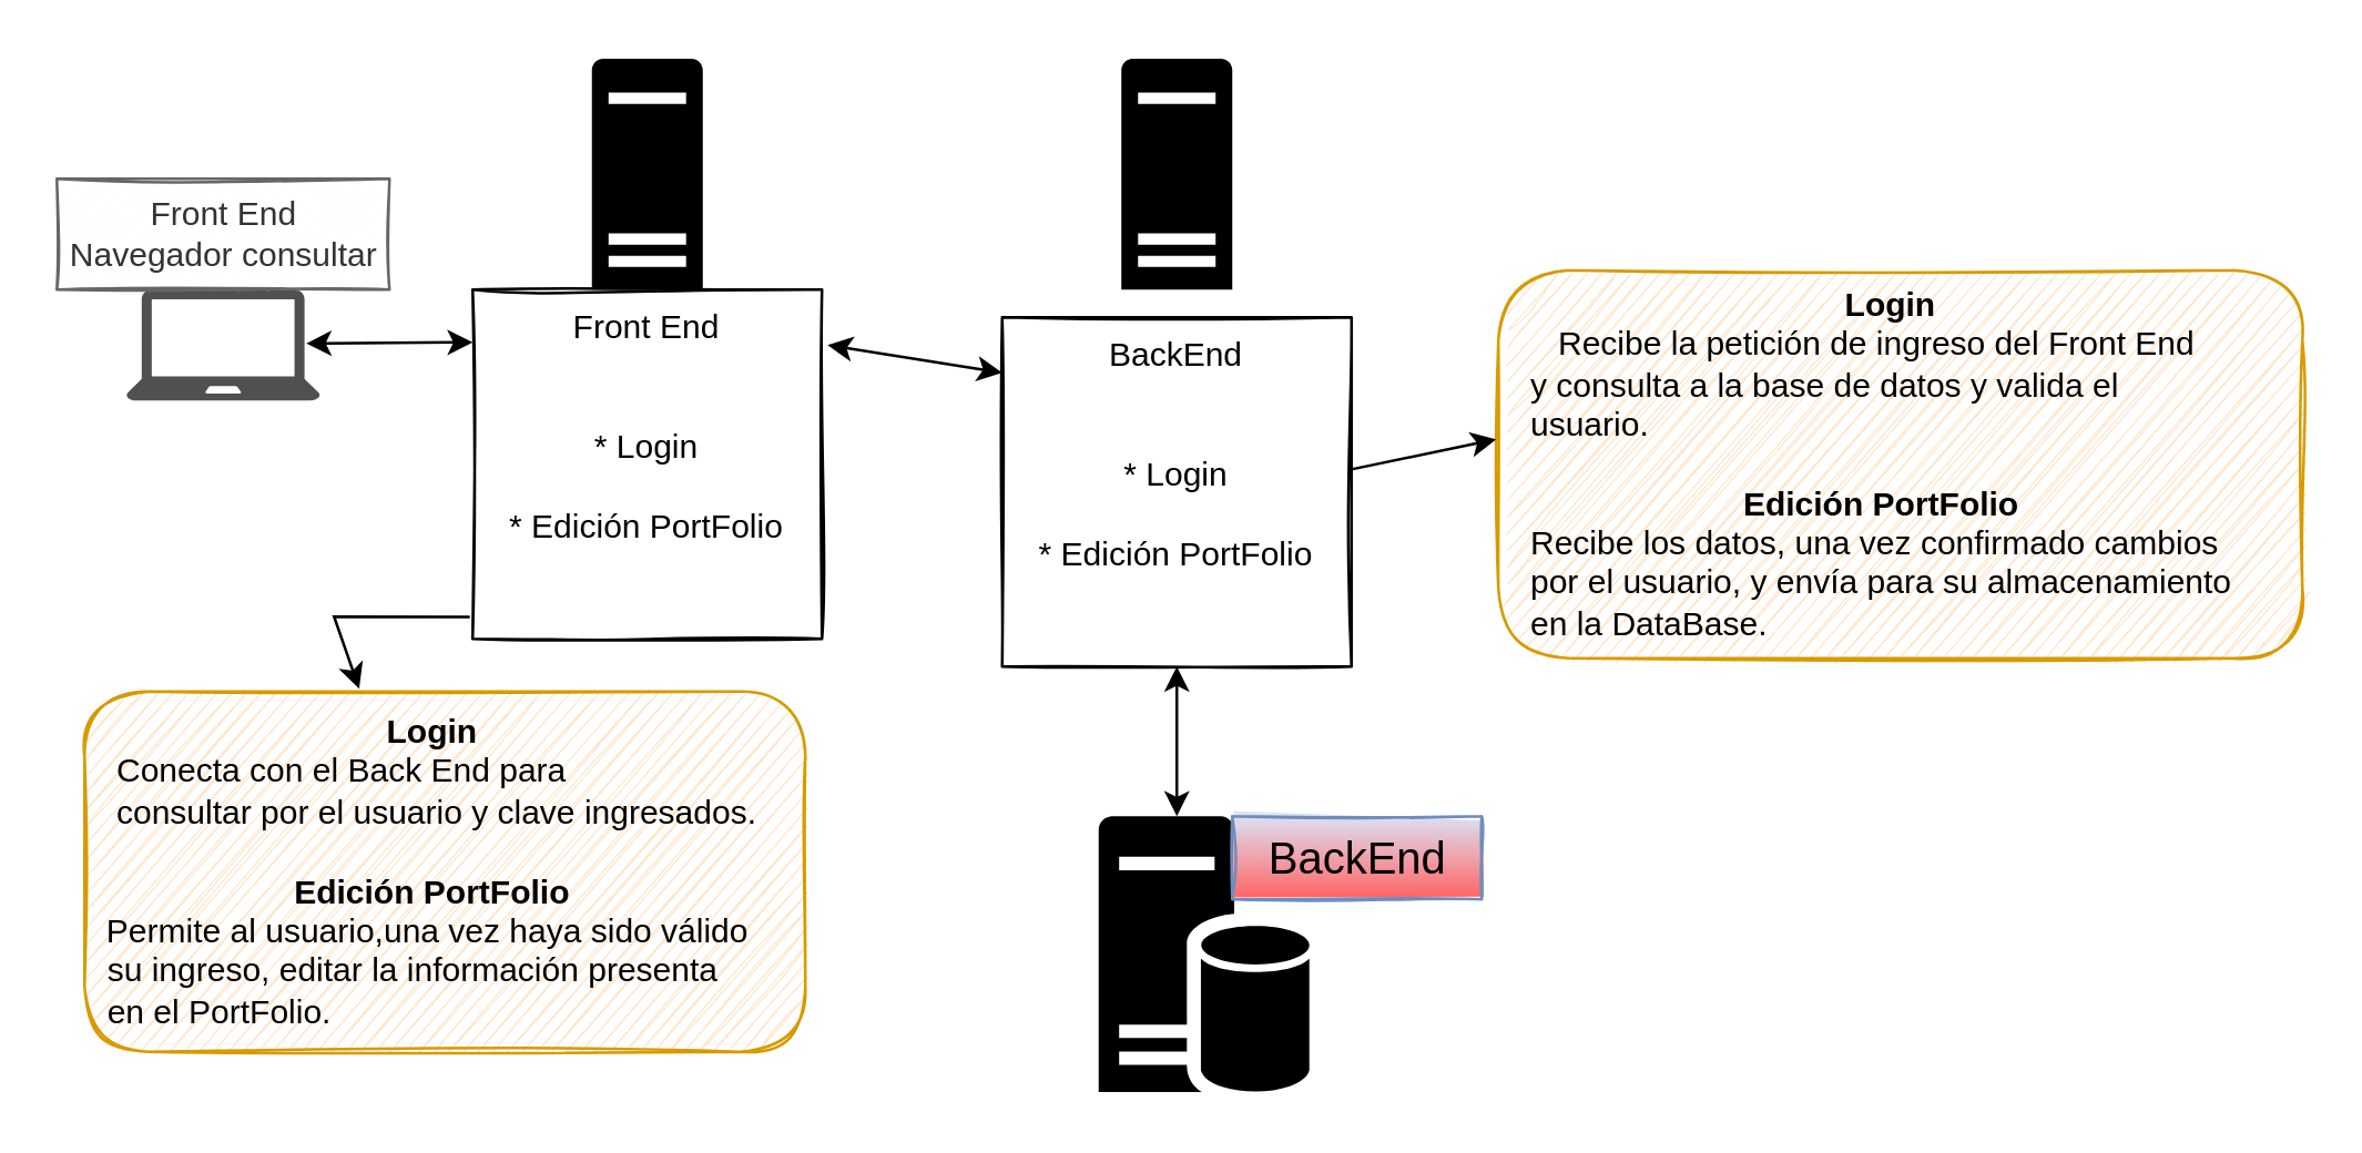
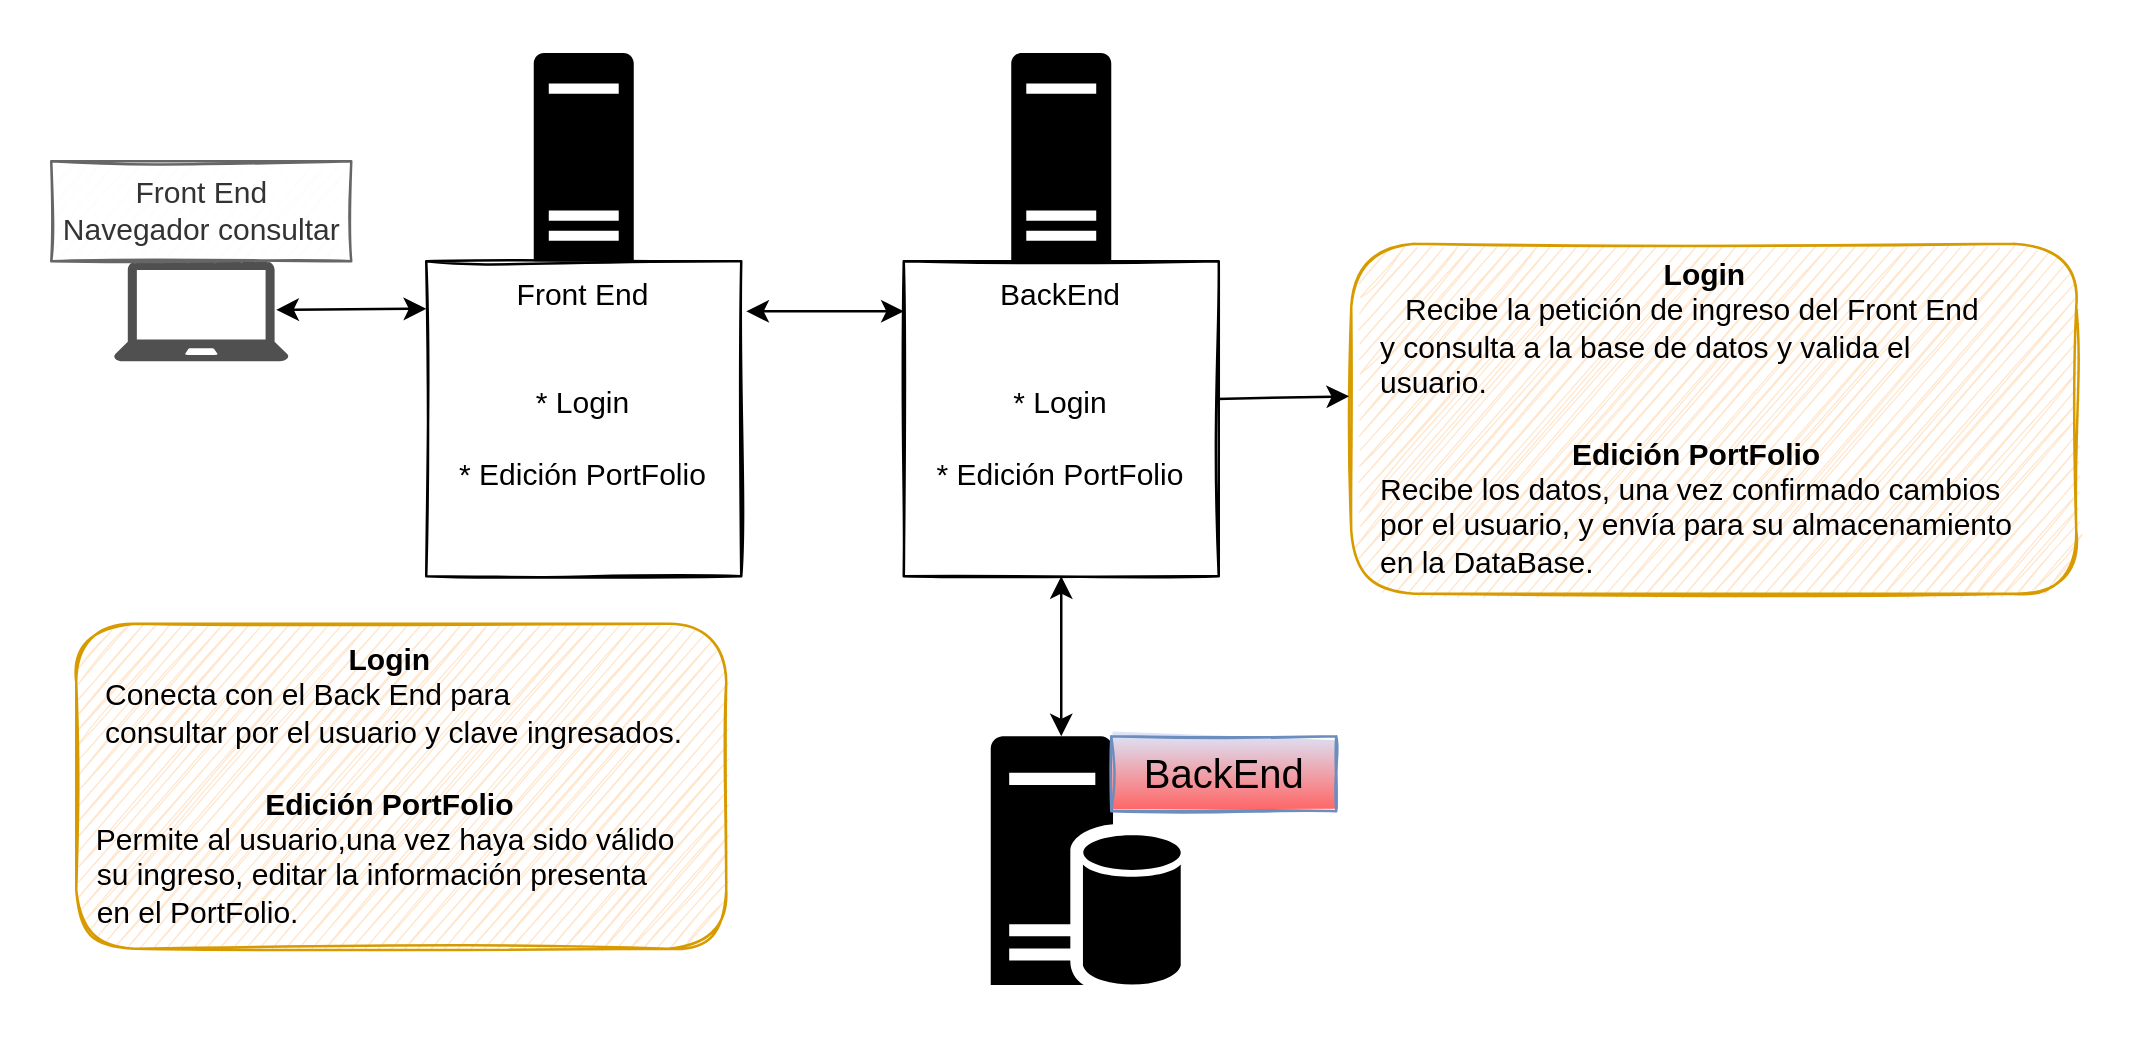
  <mxCell id="0" />
  <mxCell id="1" parent="0" />
  <mxCell id="2" value="" style="sketch=0;pointerEvents=1;shadow=0;dashed=0;html=1;strokeColor=none;fillColor=#505050;labelPosition=center;verticalLabelPosition=bottom;verticalAlign=top;outlineConnect=0;align=center;shape=mxgraph.office.devices.laptop;" vertex="1" parent="1"><mxGeometry x="45" y="104" width="70" height="40" as="geometry" /></mxCell>
  <mxCell id="3" value="Front End&lt;br&gt;Navegador consultar" style="text;html=1;resizable=0;autosize=1;align=center;verticalAlign=middle;points=[];fillColor=#f5f5f5;strokeColor=#666666;rounded=0;fontColor=#333333;fillOpacity=25;sketch=1;glass=0;" vertex="1" parent="1"><mxGeometry x="20" y="64" width="120" height="40" as="geometry" /></mxCell>
  <mxCell id="4" value="" style="endArrow=classic;startArrow=classic;html=1;rounded=0;" edge="1" parent="1"><mxGeometry width="50" height="50" relative="1" as="geometry"><mxPoint x="110" y="123.41" as="sourcePoint" /><mxPoint x="170" y="123" as="targetPoint" /></mxGeometry></mxCell>
  <mxCell id="5" value="" style="sketch=0;aspect=fixed;pointerEvents=1;shadow=0;dashed=0;html=1;strokeColor=none;labelPosition=center;verticalLabelPosition=bottom;verticalAlign=top;align=center;fillColor=#000000;shape=mxgraph.mscae.enterprise.server_generic;glass=0;" vertex="1" parent="1"><mxGeometry x="213" y="20.67" width="40" height="83.33" as="geometry" /></mxCell>
  <mxCell id="6" value="Front End&lt;br&gt;&lt;br&gt;&lt;br&gt;* Login&lt;br&gt;&lt;br&gt;* Edición PortFolio" style="whiteSpace=wrap;html=1;aspect=fixed;glass=0;sketch=1;fillColor=none;imageAspect=0;perimeter=rectanglePerimeter;align=center;verticalAlign=top;" vertex="1" parent="1"><mxGeometry x="170" y="104" width="126" height="126" as="geometry" /></mxCell>
  <mxCell id="7" value="" style="sketch=0;aspect=fixed;pointerEvents=1;shadow=0;dashed=0;html=1;strokeColor=none;labelPosition=center;verticalLabelPosition=bottom;verticalAlign=top;align=center;fillColor=#000000;shape=mxgraph.mscae.enterprise.server_generic;glass=0;" vertex="1" parent="1"><mxGeometry x="404" y="20.67" width="40" height="83.33" as="geometry" /></mxCell>
- <mxCell id="8" value="BackEnd&lt;br&gt;&lt;br&gt;&lt;br&gt;* Login&lt;br&gt;&lt;br&gt;* Edición PortFolio" style="whiteSpace=wrap;html=1;aspect=fixed;glass=0;sketch=1;fillColor=none;imageAspect=0;perimeter=rectanglePerimeter;align=center;verticalAlign=top;" vertex="1" parent="1"><mxGeometry x="361" y="114" width="126" height="126" as="geometry" /></mxCell>
+ <mxCell id="8" value="BackEnd&lt;br&gt;&lt;br&gt;&lt;br&gt;* Login&lt;br&gt;&lt;br&gt;* Edición PortFolio" style="whiteSpace=wrap;html=1;aspect=fixed;glass=0;sketch=1;fillColor=none;imageAspect=0;perimeter=rectanglePerimeter;align=center;verticalAlign=top;" vertex="1" parent="1"><mxGeometry x="361" y="104" width="126" height="126" as="geometry" /></mxCell>
  <mxCell id="9" value="" style="sketch=0;aspect=fixed;pointerEvents=1;shadow=0;dashed=0;html=1;strokeColor=none;labelPosition=center;verticalLabelPosition=bottom;verticalAlign=top;align=center;fillColor=#000000;shape=mxgraph.mscae.enterprise.database_server;glass=0;labelBackgroundColor=#FFFFFF;fontColor=#000000;" vertex="1" parent="1"><mxGeometry x="395.8" y="294" width="76" height="100" as="geometry" /></mxCell>
  <mxCell id="10" value="&lt;div style=&quot;text-align: center;&quot;&gt;&amp;nbsp; &amp;nbsp;&lt;b&gt;Login&amp;nbsp;&lt;/b&gt;&lt;/div&gt;&lt;div style=&quot;&quot;&gt;&amp;nbsp; &amp;nbsp;Conecta con el Back End para&amp;nbsp;&lt;/div&gt;&lt;div style=&quot;&quot;&gt;&amp;nbsp; &amp;nbsp;consultar por el usuario y clave ingresados.&lt;/div&gt;&lt;div style=&quot;&quot;&gt;&lt;br&gt;&lt;/div&gt;&lt;div style=&quot;text-align: center;&quot;&gt;&amp;nbsp; &amp;nbsp;&lt;b&gt;Edición PortFolio&lt;/b&gt;&amp;nbsp;&lt;/div&gt;&lt;div style=&quot;text-align: center;&quot;&gt;&lt;span style=&quot;background-color: initial; text-align: left;&quot;&gt;&amp;nbsp;Permite al usuario,una vez haya sido válido&lt;/span&gt;&lt;/div&gt;&lt;span style=&quot;background-color: initial;&quot;&gt;&amp;nbsp; su ingreso, editar la información&amp;nbsp;&lt;/span&gt;&lt;span style=&quot;background-color: initial;&quot;&gt;presenta &lt;br&gt;&amp;nbsp; en el PortFolio.&lt;/span&gt;" style="text;html=1;resizable=0;autosize=1;align=left;verticalAlign=middle;points=[];fillColor=#ffe6cc;strokeColor=#d79b00;rounded=1;glass=0;labelBackgroundColor=none;sketch=1;shadow=0;overflow=visible;arcSize=18;labelBorderColor=none;fontColor=default;" vertex="1" parent="1"><mxGeometry x="30" y="249" width="260" height="130" as="geometry" /></mxCell>
- <mxCell id="11" value="" style="endArrow=classic;html=1;rounded=0;fontColor=#000000;exitX=-0.008;exitY=0.937;exitDx=0;exitDy=0;exitPerimeter=0;entryX=0.381;entryY=-0.008;entryDx=0;entryDy=0;entryPerimeter=0;" edge="1" parent="1" source="6" target="10"><mxGeometry width="50" height="50" relative="1" as="geometry"><mxPoint x="400" y="284" as="sourcePoint" /><mxPoint x="170" y="254" as="targetPoint" /><Array as="points"><mxPoint x="120" y="222" /></Array></mxGeometry></mxCell>
  <mxCell id="12" value="&lt;div style=&quot;text-align: center;&quot;&gt;&amp;nbsp; &amp;nbsp;&lt;span style=&quot;background-color: initial;&quot;&gt;&amp;nbsp; &amp;nbsp;&lt;/span&gt;&lt;b style=&quot;background-color: initial;&quot;&gt;Login&lt;/b&gt;&lt;span style=&quot;background-color: initial;&quot;&gt;&amp;nbsp;&lt;/span&gt;&lt;/div&gt;&lt;div style=&quot;text-align: center;&quot;&gt;&amp;nbsp; &amp;nbsp;Recibe la petición de ingreso del Front&amp;nbsp;&lt;span style=&quot;background-color: initial;&quot;&gt;End&amp;nbsp;&lt;/span&gt;&lt;/div&gt;&lt;div style=&quot;&quot;&gt;&lt;span style=&quot;background-color: initial;&quot;&gt;&amp;nbsp; &amp;nbsp;y consulta a la base de datos y valida el&lt;/span&gt;&lt;/div&gt;&lt;div style=&quot;&quot;&gt;&lt;span style=&quot;background-color: initial;&quot;&gt;&amp;nbsp; &amp;nbsp;usuario.&lt;/span&gt;&lt;/div&gt;&lt;div style=&quot;&quot;&gt;&lt;span style=&quot;background-color: initial;&quot;&gt;&lt;br&gt;&lt;/span&gt;&lt;/div&gt;&lt;div style=&quot;text-align: center;&quot;&gt;&amp;nbsp; &amp;nbsp;&lt;b&gt;Edición PortFolio&lt;/b&gt;&lt;/div&gt;&lt;div style=&quot;&quot;&gt;&amp;nbsp; &amp;nbsp;Recibe los datos,&amp;nbsp;&lt;span style=&quot;background-color: initial;&quot;&gt;una vez confirmado cambios&amp;nbsp;&lt;/span&gt;&lt;/div&gt;&lt;div style=&quot;&quot;&gt;&lt;span style=&quot;background-color: initial;&quot;&gt;&amp;nbsp; &amp;nbsp;por el&amp;nbsp;&lt;/span&gt;&lt;span style=&quot;background-color: initial;&quot;&gt;usuario, y envía para su almacenamiento&lt;/span&gt;&lt;/div&gt;&lt;div style=&quot;&quot;&gt;&lt;span style=&quot;background-color: initial;&quot;&gt;&amp;nbsp; &amp;nbsp;en la DataBase.&lt;/span&gt;&lt;/div&gt;" style="text;html=1;resizable=0;autosize=1;align=left;verticalAlign=middle;points=[];fillColor=#ffe6cc;strokeColor=#d79b00;rounded=1;glass=0;labelBackgroundColor=none;sketch=1;shadow=0;overflow=visible;arcSize=18;labelBorderColor=none;fontColor=default;" vertex="1" parent="1"><mxGeometry x="540" y="97" width="290" height="140" as="geometry" /></mxCell>
  <mxCell id="13" value="" style="endArrow=classic;html=1;rounded=0;fontColor=default;exitX=0.992;exitY=0.437;exitDx=0;exitDy=0;exitPerimeter=0;entryX=-0.003;entryY=0.436;entryDx=0;entryDy=0;entryPerimeter=0;" edge="1" parent="1" source="8" target="12"><mxGeometry width="50" height="50" relative="1" as="geometry"><mxPoint x="610" y="141.514" as="sourcePoint" /><mxPoint x="540" y="159" as="targetPoint" /></mxGeometry></mxCell>
  <mxCell id="14" value="" style="endArrow=classic;startArrow=classic;html=1;rounded=0;entryX=0;entryY=0.159;entryDx=0;entryDy=0;entryPerimeter=0;exitX=1.016;exitY=0.159;exitDx=0;exitDy=0;exitPerimeter=0;" edge="1" parent="1" source="6" target="8"><mxGeometry width="50" height="50" relative="1" as="geometry"><mxPoint x="290" y="124" as="sourcePoint" /><mxPoint x="356" y="123.5" as="targetPoint" /></mxGeometry></mxCell>
  <mxCell id="15" value="" style="endArrow=classic;startArrow=classic;html=1;rounded=0;exitX=0.5;exitY=1;exitDx=0;exitDy=0;entryX=0.371;entryY=0;entryDx=0;entryDy=0;entryPerimeter=0;" edge="1" parent="1" source="8" target="9"><mxGeometry width="50" height="50" relative="1" as="geometry"><mxPoint x="424.016" y="244.004" as="sourcePoint" /><mxPoint x="487" y="244.004" as="targetPoint" /></mxGeometry></mxCell>
  <mxCell id="16" value="BackEnd" style="text;html=1;resizable=0;autosize=1;align=center;verticalAlign=middle;points=[];fillColor=#dae8fc;strokeColor=#6c8ebf;rounded=0;shadow=0;glass=0;labelBackgroundColor=none;labelBorderColor=none;sketch=1;fontSize=16;gradientColor=#FF6666;" vertex="1" parent="1"><mxGeometry x="444" y="294" width="90" height="30" as="geometry" /></mxCell>
